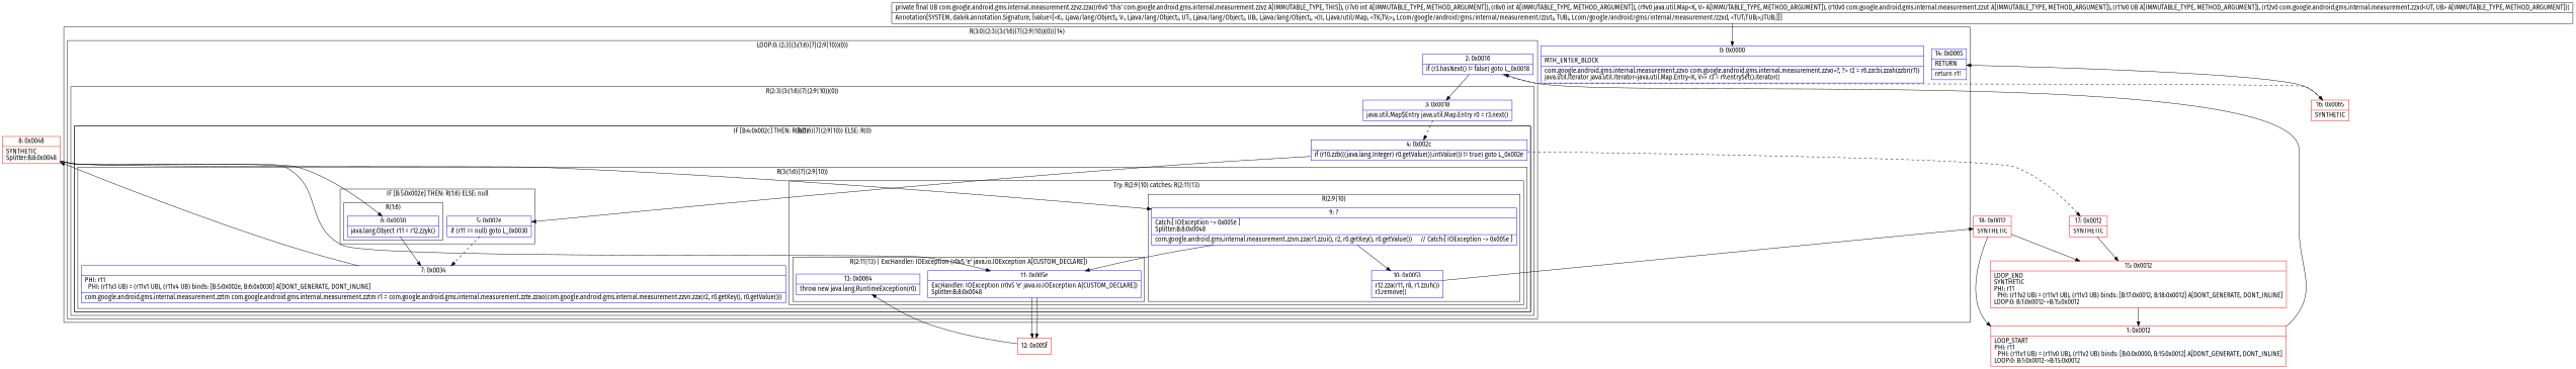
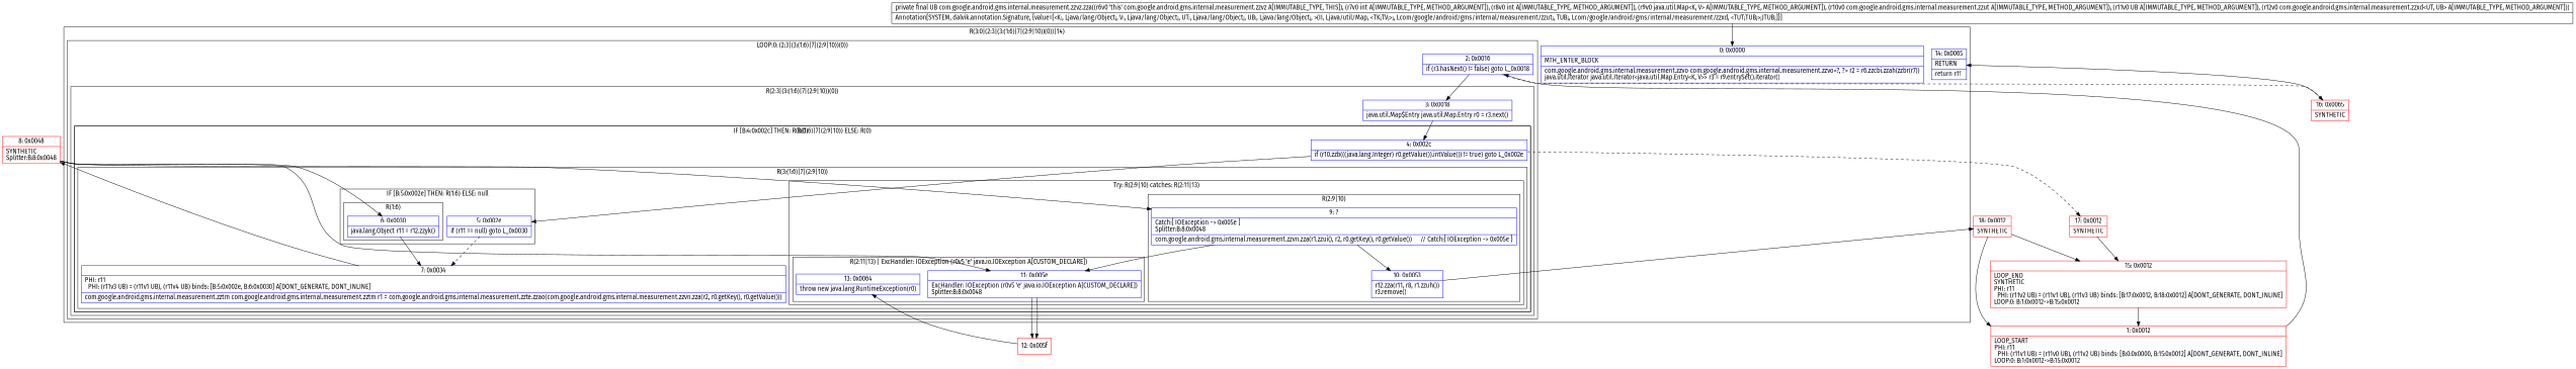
  digraph {
    fontname="Fira Sans"
    node [color=blue fontname="Fira Sans" shape=record]
    edge [fontname="Fira Sans"]
    n1 [label="{6\:\ 0x0030|java.lang.Object r11 = r12.zzyk()\l}"]
    n2 [label="{5\:\ 0x002e|if (r11 == null) goto L_0x0030\l}"]
    n3 [label="{9\:\ ?|Catch:\{ IOException \-\> 0x005e \}\lSplitter:B:8:0x0048\l|com.google.android.gms.internal.measurement.zzvn.zza(r1.zzui(), r2, r0.getKey(), r0.getValue())     \/\/ Catch:\{ IOException \-\> 0x005e \}\l}"]
    n4 [label="{10\:\ 0x0053|r12.zza(r11, r8, r1.zzuh())\lr3.remove()\l}"]
    n5 [label="{11\:\ 0x005e|ExcHandler: IOException (r0v5 'e' java.io.IOException A[CUSTOM_DECLARE])\lSplitter:B:8:0x0048\l}"]
    n6 [label="{13\:\ 0x0064|throw new java.lang.RuntimeException(r0)\l}"]
    n7 [label="{7\:\ 0x0034|PHI: r11 \l  PHI: (r11v3 UB) = (r11v1 UB), (r11v4 UB) binds: [B:5:0x002e, B:6:0x0030] A[DONT_GENERATE, DONT_INLINE]\l|com.google.android.gms.internal.measurement.zztm com.google.android.gms.internal.measurement.zztm r1 = com.google.android.gms.internal.measurement.zzte.zzao(com.google.android.gms.internal.measurement.zzvn.zza(r2, r0.getKey(), r0.getValue()))\l}"]
    n8 [label="{4\:\ 0x002c|if (r10.zzb(((java.lang.Integer) r0.getValue()).intValue()) != true) goto L_0x002e\l}"]
    n9 [label="{3\:\ 0x0018|java.util.Map$Entry java.util.Map.Entry r0 = r3.next()\l}"]
    n10 [label="{2\:\ 0x0016|if (r3.hasNext() != false) goto L_0x0018\l}"]
    n11 [label="{0\:\ 0x0000|MTH_ENTER_BLOCK\l|com.google.android.gms.internal.measurement.zzvo com.google.android.gms.internal.measurement.zzvo\<?, ?\> r2 = r6.zzcbi.zzah(zzbr(r7))\ljava.util.Iterator java.util.Iterator\<java.util.Map.Entry\<K, V\>\> r3 = r9.entrySet().iterator()\l}"]
    n12 [label="{14\:\ 0x0065|RETURN\l|return r11\l}"]
    n13 [color=red label="{18\:\ 0x0012|SYNTHETIC\l}"]
    n14 [color=red label="{12\:\ 0x005f}"]
    n15 [color=red label="{8\:\ 0x0048|SYNTHETIC\lSplitter:B:8:0x0048\l}"]
    n16 [color=red label="{17\:\ 0x0012|SYNTHETIC\l}"]
    n17 [color=red label="{16\:\ 0x0065|SYNTHETIC\l}"]
    n18 [color=red label="{1\:\ 0x0012|LOOP_START\lPHI: r11 \l  PHI: (r11v1 UB) = (r11v0 UB), (r11v2 UB) binds: [B:0:0x0000, B:15:0x0012] A[DONT_GENERATE, DONT_INLINE]\lLOOP:0: B:1:0x0012\-\>B:15:0x0012\l}"]
    n19 [color=red label="{15\:\ 0x0012|LOOP_END\lSYNTHETIC\lPHI: r11 \l  PHI: (r11v2 UB) = (r11v1 UB), (r11v3 UB) binds: [B:17:0x0012, B:18:0x0012] A[DONT_GENERATE, DONT_INLINE]\lLOOP:0: B:1:0x0012\-\>B:15:0x0012\l}"]
    n20 [label="{private final UB com.google.android.gms.internal.measurement.zzvz.zza((r6v0 'this' com.google.android.gms.internal.measurement.zzvz A[IMMUTABLE_TYPE, THIS]), (r7v0 int A[IMMUTABLE_TYPE, METHOD_ARGUMENT]), (r8v0 int A[IMMUTABLE_TYPE, METHOD_ARGUMENT]), (r9v0 java.util.Map\<K, V\> A[IMMUTABLE_TYPE, METHOD_ARGUMENT]), (r10v0 com.google.android.gms.internal.measurement.zzut A[IMMUTABLE_TYPE, METHOD_ARGUMENT]), (r11v0 UB A[IMMUTABLE_TYPE, METHOD_ARGUMENT]), (r12v0 com.google.android.gms.internal.measurement.zzxd\<UT, UB\> A[IMMUTABLE_TYPE, METHOD_ARGUMENT]))  | Annotation[SYSTEM, dalvik.annotation.Signature, \{value=[\<K:, Ljava\/lang\/Object;, V:, Ljava\/lang\/Object;, UT:, Ljava\/lang\/Object;, UB:, Ljava\/lang\/Object;, \>(II, Ljava\/util\/Map, \<TK;TV;\>;, Lcom\/google\/android\/gms\/internal\/measurement\/zzut;, TUB;, Lcom\/google\/android\/gms\/internal\/measurement\/zzxd, \<TUT;TUB;\>;)TUB;]\}]\l}" color=""]
    subgraph cluster_1 {
      label="R(3:0|(2:3|(3:(1:6)|7|(2:9|10))(0))|14)"
      n11
      n12
      subgraph cluster_2 {
        label="LOOP:0: (2:3|(3:(1:6)|7|(2:9|10))(0))"
        n10
        subgraph cluster_3 {
          label="R(2:3|(3:(1:6)|7|(2:9|10))(0))"
          n9
          subgraph cluster_4 {
            label="IF [B:4:0x002c] THEN: R(3:(1:6)|7|(2:9|10)) ELSE: R(0)"
            n8
            subgraph cluster_5 {
              label="R(3:(1:6)|7|(2:9|10))"
              n7
              subgraph cluster_6 {
                label="IF [B:5:0x002e] THEN: R(1:6) ELSE: null"
                n2
                subgraph cluster_7 {
                  label="R(1:6)"
                  n1
                }
              }
              subgraph cluster_8 {
                label="Try: R(2:9|10) catches: R(2:11|13)"
                subgraph cluster_9 {
                  label="R(2:9|10)"
                  n3
                  n4
                }
                subgraph cluster_10 {
                  label="R(2:11|13) | ExcHandler: IOException (r0v5 'e' java.io.IOException A[CUSTOM_DECLARE])\l"
                  n5
                  n6
                }
              }
            }
            subgraph cluster_11 {
              label="R(0)"
            }
          }
        }
      }
    }
    subgraph cluster_12 {
      label="R(2:11|13) | ExcHandler: IOException (r0v5 'e' java.io.IOException A[CUSTOM_DECLARE])\l"
    }
    n1 -> n7
    n2 -> n7 [style=dashed]
    n3 -> n4
    n3 -> n5
    n4 -> n13
    n5 -> n14
    n5 -> n14
    n7 -> n15
    n8 -> n2
    n8 -> n16 [style=dashed]
-   n9 -> n8 [style=dashed]
+   n9 -> n8
    n10 -> n9
    n10 -> n17 [style=dashed]
    n13 -> n18
    n13 -> n19
    n14 -> n6
    n15 -> n1
    n15 -> n3
    n15 -> n5
    n16 -> n19
    n17 -> n12
    n18 -> n10
    n19 -> n18
    n20 -> n11
  }
